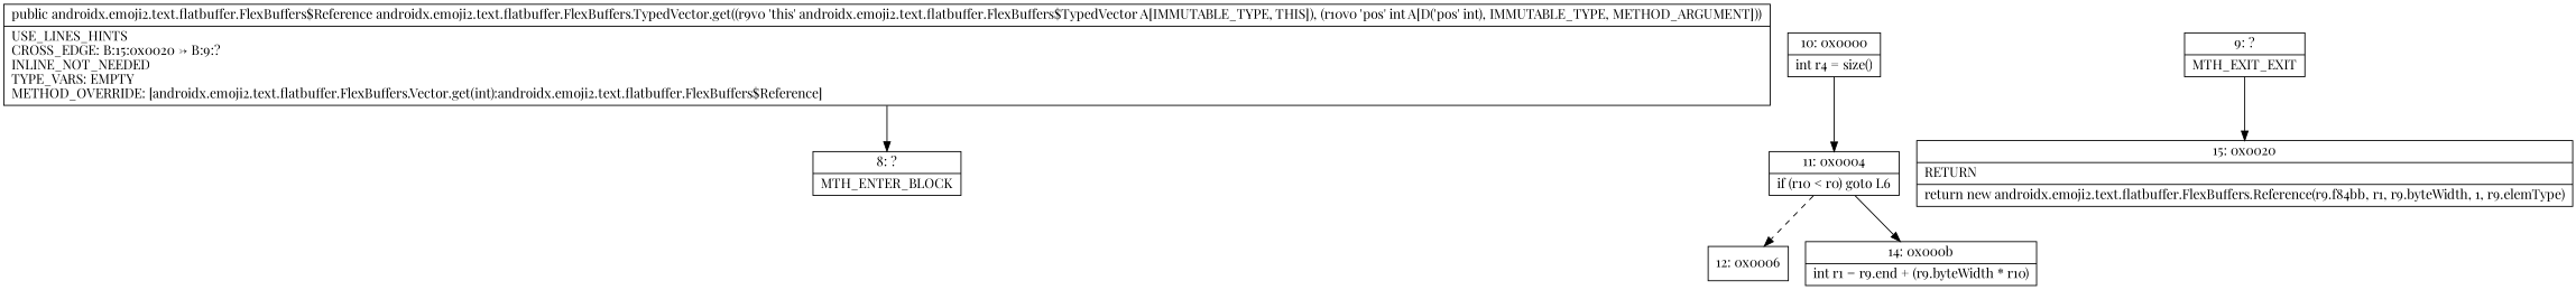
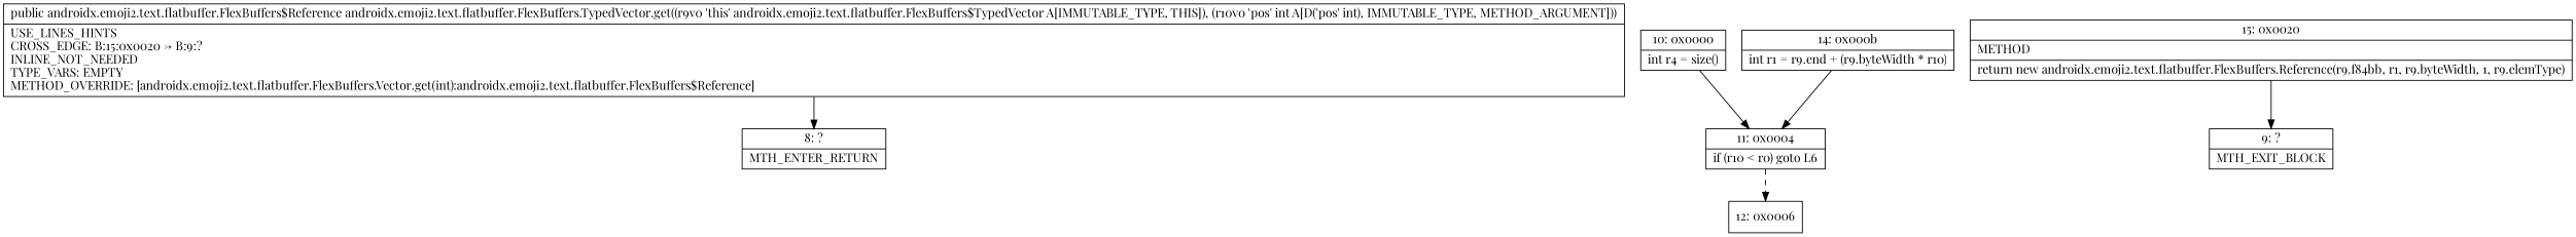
  digraph {
    fontname="Playfair Display"
    node [fontname="Playfair Display" shape=record]
    edge [fontname="Playfair Display"]
-   n1 [label="{8\:\ ?|MTH_ENTER_BLOCK\l}"]
+   n1 [label="{8\:\ ?|MTH_ENTER_RETURN\l}"]
    n2 [label="{10\:\ 0x0000|int r4 = size()\l}"]
    n3 [label="{11\:\ 0x0004|if (r10 \< r0) goto L6\l}"]
    n4 [label="{12\:\ 0x0006}"]
    n5 [label="{14\:\ 0x000b|int r1 = r9.end + (r9.byteWidth * r10)\l}"]
-   n6 [label="{9\:\ ?|MTH_EXIT_EXIT\l}"]
-   n7 [label="{15\:\ 0x0020|RETURN\l|return new androidx.emoji2.text.flatbuffer.FlexBuffers.Reference(r9.f84bb, r1, r9.byteWidth, 1, r9.elemType)\l}"]
+   n6 [label="{9\:\ ?|MTH_EXIT_BLOCK\l}"]
+   n7 [label="{15\:\ 0x0020|METHOD\l|return new androidx.emoji2.text.flatbuffer.FlexBuffers.Reference(r9.f84bb, r1, r9.byteWidth, 1, r9.elemType)\l}"]
    n8 [label="{public androidx.emoji2.text.flatbuffer.FlexBuffers$Reference androidx.emoji2.text.flatbuffer.FlexBuffers.TypedVector.get((r9v0 'this' androidx.emoji2.text.flatbuffer.FlexBuffers$TypedVector A[IMMUTABLE_TYPE, THIS]), (r10v0 'pos' int A[D('pos' int), IMMUTABLE_TYPE, METHOD_ARGUMENT]))  | USE_LINES_HINTS\lCROSS_EDGE: B:15:0x0020 \-\> B:9:?\lINLINE_NOT_NEEDED\lTYPE_VARS: EMPTY\lMETHOD_OVERRIDE: [androidx.emoji2.text.flatbuffer.FlexBuffers.Vector.get(int):androidx.emoji2.text.flatbuffer.FlexBuffers$Reference]\l}"]
    n2 -> n3
    n3 -> n4 [style=dashed]
-   n3 -> n5
-   n6 -> n7
+   n5 -> n3
+   n7 -> n6
    n8 -> n1
  }
